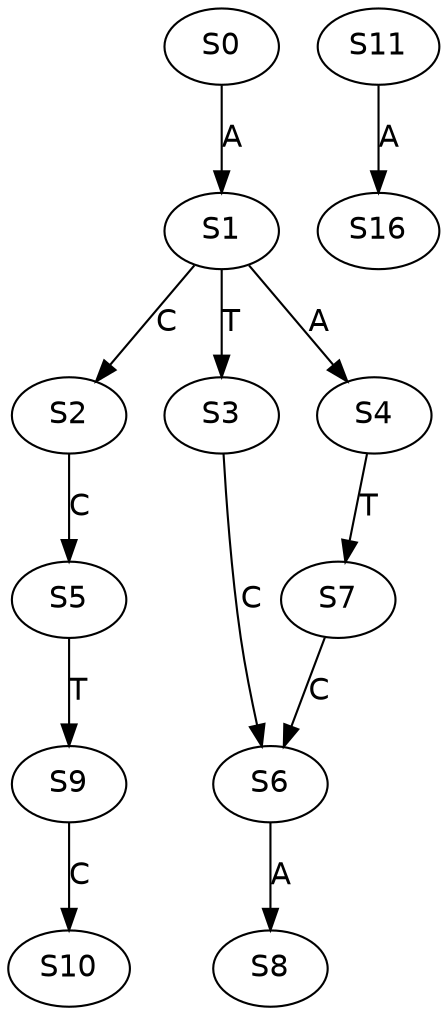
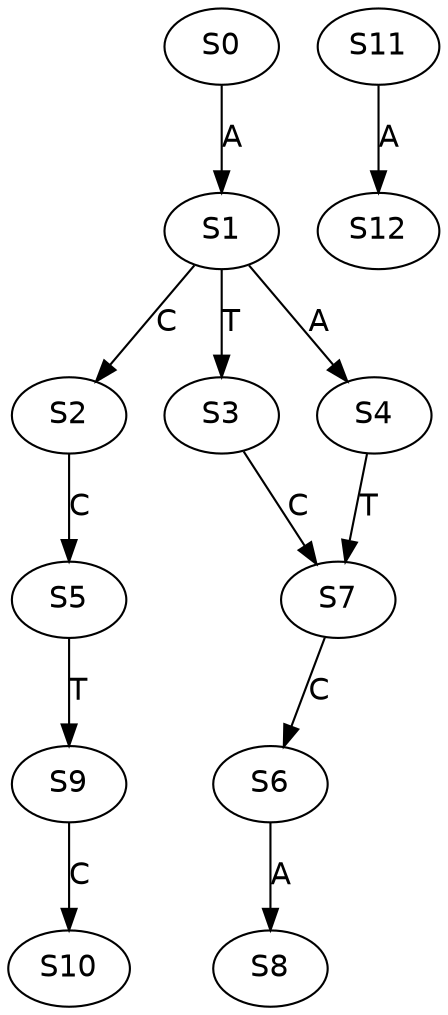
  strict digraph {
    fontname="DejaVu Sans"
    node [fontname="DejaVu Sans"]
    edge [fontname="DejaVu Sans"]
    S0
    S1
    S2
    S3
    S4
    S5
    S6
    S7
    S9
    S8
    S10
    S11
-   S12 [label=S16]
+   S12
    S0 -> S1 [label=A]
    S1 -> S2 [label=C]
    S1 -> S3 [label=T]
    S1 -> S4 [label=A]
    S2 -> S5 [label=C]
-   S3 -> S6 [label=C]
+   S3 -> S7 [label=C]
    S4 -> S7 [label=T]
    S5 -> S9 [label=T]
    S6 -> S8 [label=A]
    S7 -> S6 [label=C]
    S9 -> S10 [label=C]
    S11 -> S12 [label=A]
  }
